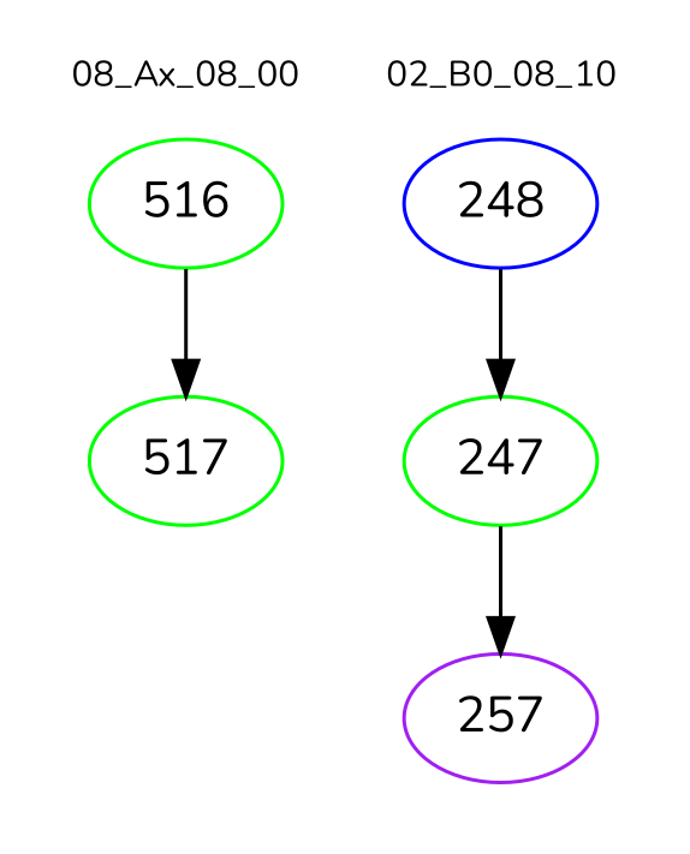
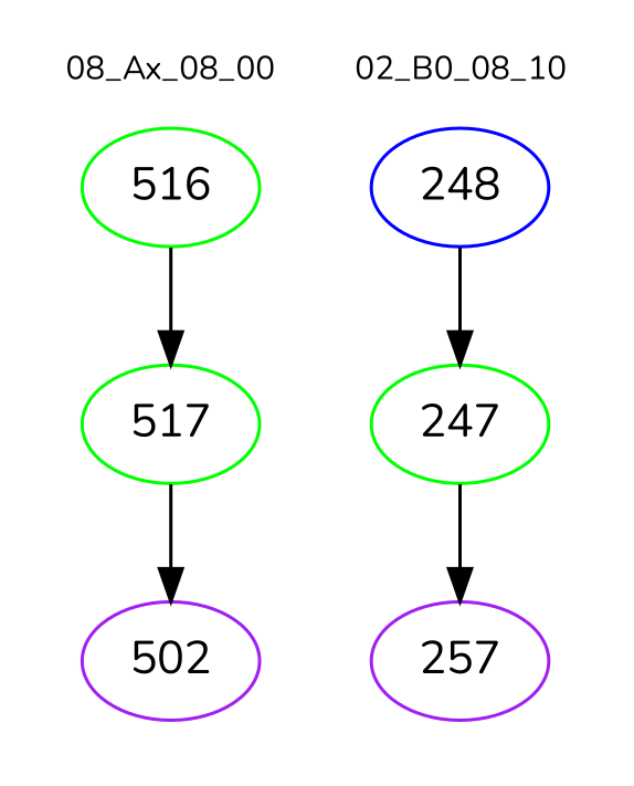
  digraph {
    fontname=Nunito
    node [color=green fontname=Nunito]
    edge [color=black fontname=Nunito]
    n1 [label=516]
    n2 [label=517]
+   n3 [color=purple label=502]
    n4 [color=blue label=248]
    n5 [label=247]
    n6 [color=purple label=257]
    subgraph cluster_1 {
      color=white
      fontsize=10
      label="08_Ax_08_00"
      n1
      n2
+     n3
    }
    subgraph cluster_2 {
      color=white
      fontsize=10
      label="02_B0_08_10"
      n4
      n5
      n6
    }
    n1 -> n2
+   n2 -> n3
    n4 -> n5
    n5 -> n6
  }
